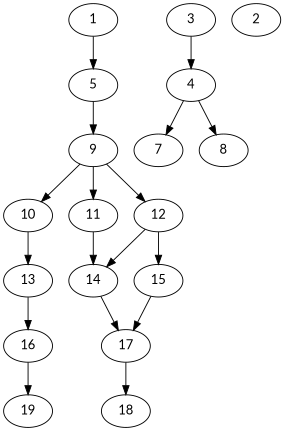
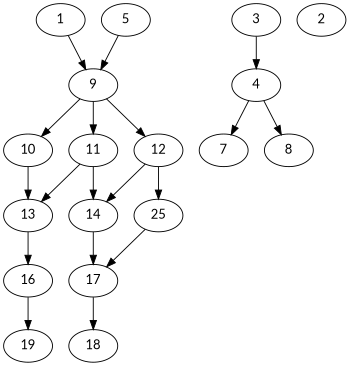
  digraph {
    fontname=Lato
    node [alpha=0.03 fontname=Lato]
    edge [fontname=Lato]
    1 [expect_size=20219904]
    5 [expect_size=17940480]
    4 [alpha=0.14 expect_size=45972480]
    7 [alpha=0.01 expect_size=27436032]
    8 [alpha=0.17 expect_size=26925056]
    9 [alpha=0.17 expect_size=35095552]
    2 [alpha=0.13 expect_size=41219072]
    3 [alpha=0.12 expect_size=38504448]
    10 [alpha=0.05 expect_size=19278848]
    11 [alpha=0.11 expect_size=13560832]
    12 [alpha=0.09 expect_size=20819968]
    13 [alpha=0.16 expect_size=52004864]
    14 [alpha=0.16 expect_size=33398784]
-   15 [alpha=0.10 expect_size=19488768]
+   15 [alpha=0.10 expect_size=19488768 label=25]
    16 [alpha=0.04 expect_size=27678720]
    17 [alpha=0.16 expect_size=13918208]
    19 [expect_size=9332736]
    18 [alpha=0.13 expect_size=16220160]
-   1 -> 5
+   1 -> 9
    5 -> 9
    4 -> 7
    4 -> 8
    9 -> 10
    9 -> 11
    9 -> 12
    3 -> 4
    10 -> 13
+   11 -> 13
    11 -> 14
    12 -> 14
    12 -> 15
    13 -> 16
    14 -> 17
    15 -> 17
    16 -> 19
    17 -> 18
  }
